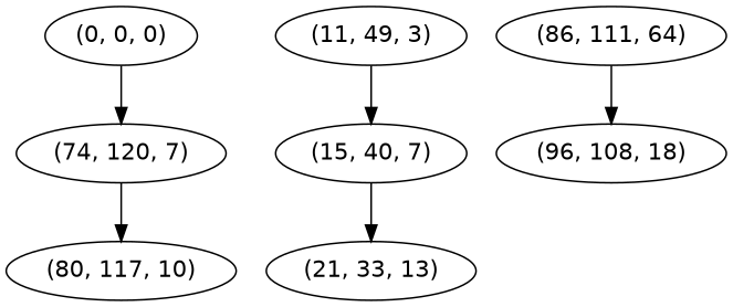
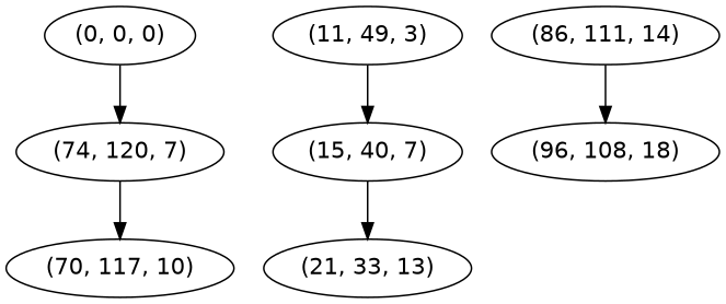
  digraph {
    fontname="DejaVu Sans"
    node [fontname="DejaVu Sans"]
    edge [fontname="DejaVu Sans"]
    "(0, 0, 0)"
    "(74, 120, 7)"
    "(11, 49, 3)"
    "(15, 40, 7)"
-   "(80, 117, 10)"
+   "(80, 117, 10)" [label="(70, 117, 10)"]
    "(21, 33, 13)"
    n7 [label="(96, 108, 18)"]
-   "(86, 111, 14)" [label="(86, 111, 64)"]
+   "(86, 111, 14)"
    "(0, 0, 0)" -> "(74, 120, 7)"
    "(74, 120, 7)" -> "(80, 117, 10)"
    "(11, 49, 3)" -> "(15, 40, 7)"
    "(15, 40, 7)" -> "(21, 33, 13)"
    "(86, 111, 14)" -> n7
  }
